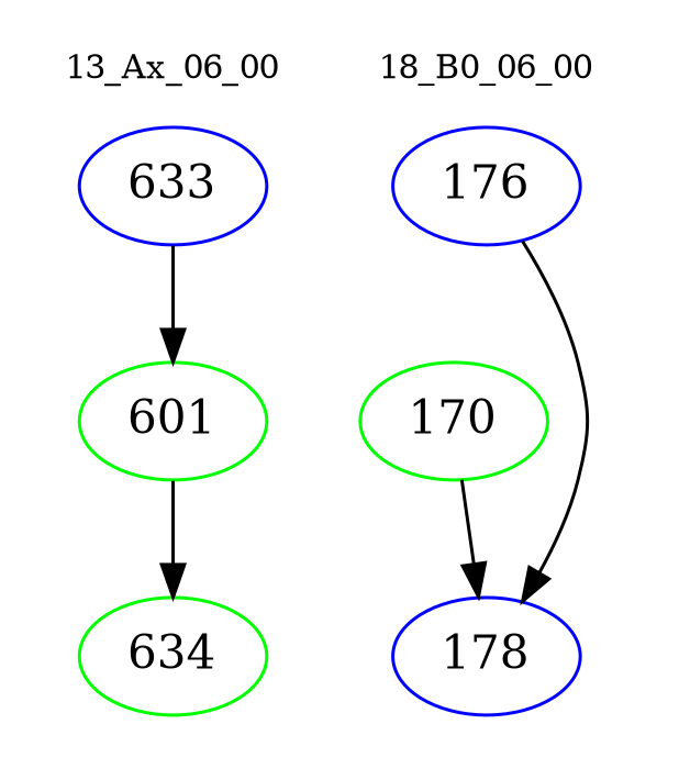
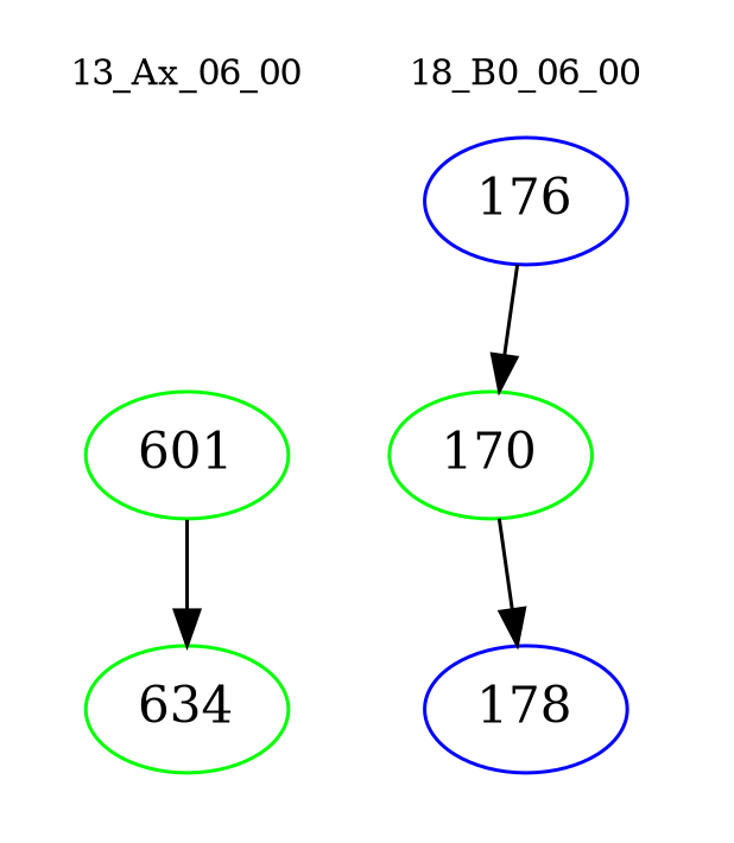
  digraph {
    node [color=blue]
    edge [color=black]
-   n1 [label=633]
    n2 [color=green label=601]
    n3 [color=green label=634]
    n4 [label=176]
    n5 [color=green label=170]
    n6 [label=178]
    subgraph cluster_1 {
      color=white
      fontsize=10
      label="13_Ax_06_00"
-     n1
      n2
      n3
    }
    subgraph cluster_2 {
      color=white
      fontsize=10
      label="18_B0_06_00"
      n4
      n5
      n6
    }
-   n1 -> n2
    n2 -> n3
-   n4 -> n6
+   n4 -> n5
    n5 -> n6
  }
